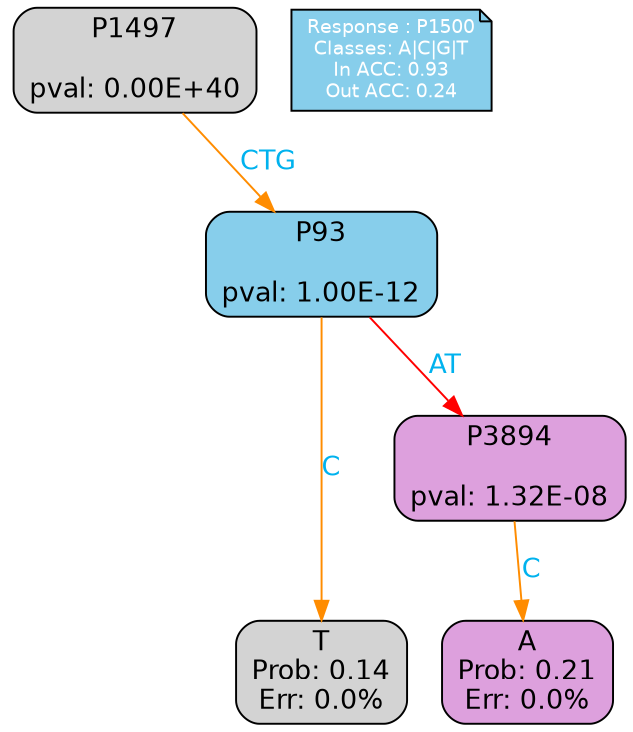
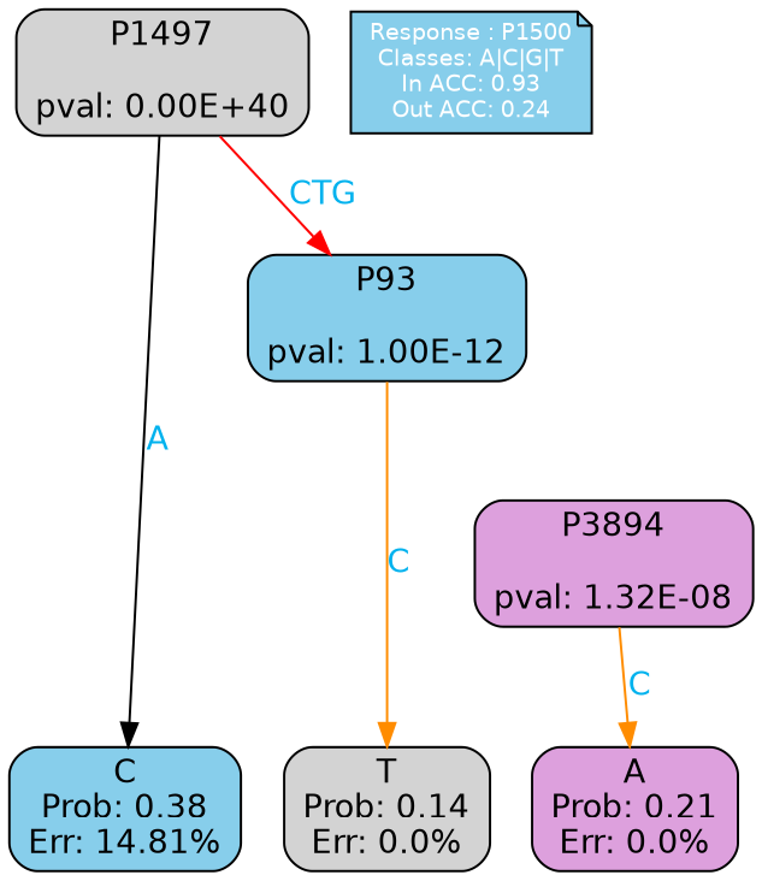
  digraph {
    ranksep=equally
    splines=polylines
    node [color=black fillcolor=skyblue fontname=helvetica shape=box style="filled, rounded"]
    edge [color=red fontcolor=deepskyblue2 fontname=helvetica]
+   n1 [label="C\nProb: 0.38\nErr: 14.81%"]
    n2 [fillcolor=plum label="A\nProb: 0.21\nErr: 0.0%"]
    n3 [fillcolor=lightgrey label="T\nProb: 0.14\nErr: 0.0%"]
    n4 [align=left fontcolor=white fontsize=10 label="Response : P1500\nClasses: A|C|G|T\nIn ACC: 0.93\nOut ACC: 0.24\n" shape=note style=filled]
    n5 [fillcolor=lightgrey label="P1497\n\npval: 0.00E+40"]
    n6 [label="P93\n\npval: 1.00E-12"]
    n7 [fillcolor=plum label="P3894\n\npval: 1.32E-08"]
    subgraph sub_1 {
      rank=same
+     n1
      n2
      n3
    }
    subgraph sub_2 {
      rank=same
      n4
      n5
    }
-   n5 -> n6 [color=darkorange label=CTG]
+   n5 -> n1 [color=black label=A]
+   n5 -> n6 [label=CTG]
    n6 -> n3 [color=darkorange label=C]
-   n6 -> n7 [label=AT]
    n7 -> n2 [color=darkorange label=C]
  }
